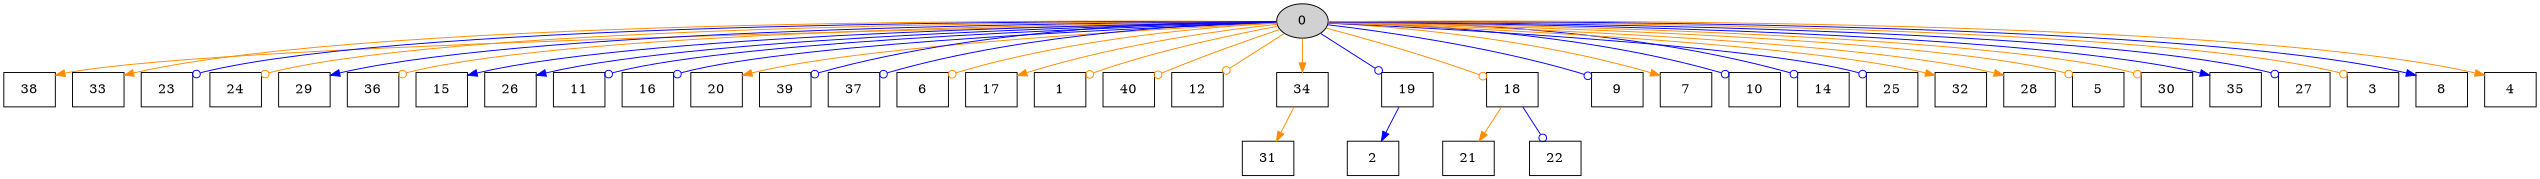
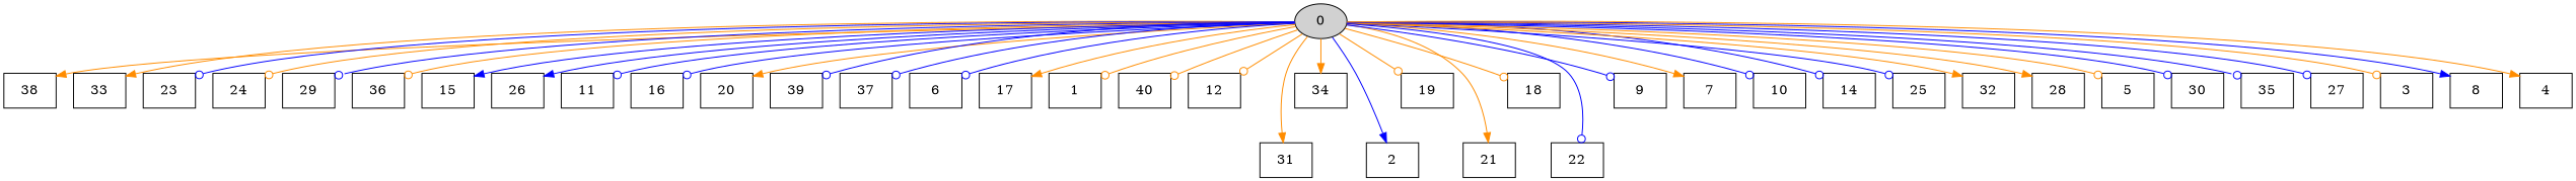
  digraph {
    node [fillcolor=white style=filled shape=box]
    edge [arrowhead=odot color=darkorange]
    0 [fillcolor=grey82 shape=""]
    n2 [label="38\n"]
    n3 [label="33\n"]
    n4 [label="23\n"]
    n5 [label="24\n"]
    n6 [label="29\n"]
    n7 [label="36\n"]
    n8 [label="15\n"]
    n9 [label="26\n"]
    n10 [label="11\n"]
    n11 [label="16\n"]
    n12 [label="20\n"]
    n13 [label="39\n"]
    n14 [label="37\n"]
    n15 [label="6\n"]
    n16 [label="17\n"]
    n17 [label="1\n"]
    n18 [label="40\n"]
    n19 [label="12\n"]
    n20 [label="34\n"]
    n21 [label="19\n"]
    n22 [label="18\n"]
    n23 [label="21\n"]
    n24 [label="9\n"]
    n25 [label="31\n"]
    n26 [label="7\n"]
    n27 [label="10\n"]
    n28 [label="14\n"]
    n29 [label="25\n"]
    n30 [label="32\n"]
    n31 [label="28\n"]
    n32 [label="2\n"]
    n33 [label="5\n"]
    n34 [label="30\n"]
    n35 [label="35\n"]
    n36 [label="27\n"]
    n37 [label="3\n"]
    n38 [label="22\n"]
    n39 [label="8\n"]
    n40 [label="4\n"]
    0 -> n2 [arrowhead=normal]
    0 -> n3 [arrowhead=normal]
    0 -> n4 [color=blue]
    0 -> n5
-   0 -> n6 [arrowhead=normal color=blue]
+   0 -> n6 [color=blue]
    0 -> n7
    0 -> n8 [arrowhead=normal color=blue]
    0 -> n9 [arrowhead=normal color=blue]
    0 -> n10 [color=blue]
    0 -> n11 [color=blue]
    0 -> n12 [arrowhead=normal]
    0 -> n13 [color=blue]
    0 -> n14 [color=blue]
-   0 -> n15
+   0 -> n15 [color=blue]
    0 -> n16 [arrowhead=normal]
    0 -> n17
    0 -> n18
    0 -> n19
    0 -> n20 [arrowhead=normal]
-   0 -> n21 [color=blue]
+   0 -> n21
    0 -> n22
-   n22 -> n23 [arrowhead=normal]
+   0 -> n23 [arrowhead=normal]
    0 -> n24 [color=blue]
-   n20 -> n25 [arrowhead=normal]
+   0 -> n25 [arrowhead=normal]
    0 -> n26 [arrowhead=normal]
    0 -> n27 [color=blue]
    0 -> n28 [color=blue]
    0 -> n29 [color=blue]
    0 -> n30 [arrowhead=normal]
    0 -> n31 [arrowhead=normal]
-   n21 -> n32 [arrowhead=normal color=blue]
+   0 -> n32 [arrowhead=normal color=blue]
    0 -> n33
-   0 -> n34
-   0 -> n35 [arrowhead=normal color=blue]
+   0 -> n34 [color=blue]
+   0 -> n35 [color=blue]
    0 -> n36 [color=blue]
    0 -> n37
-   n22 -> n38 [color=blue]
+   0 -> n38 [color=blue]
    0 -> n39 [arrowhead=normal color=blue]
    0 -> n40 [arrowhead=normal]
  }
